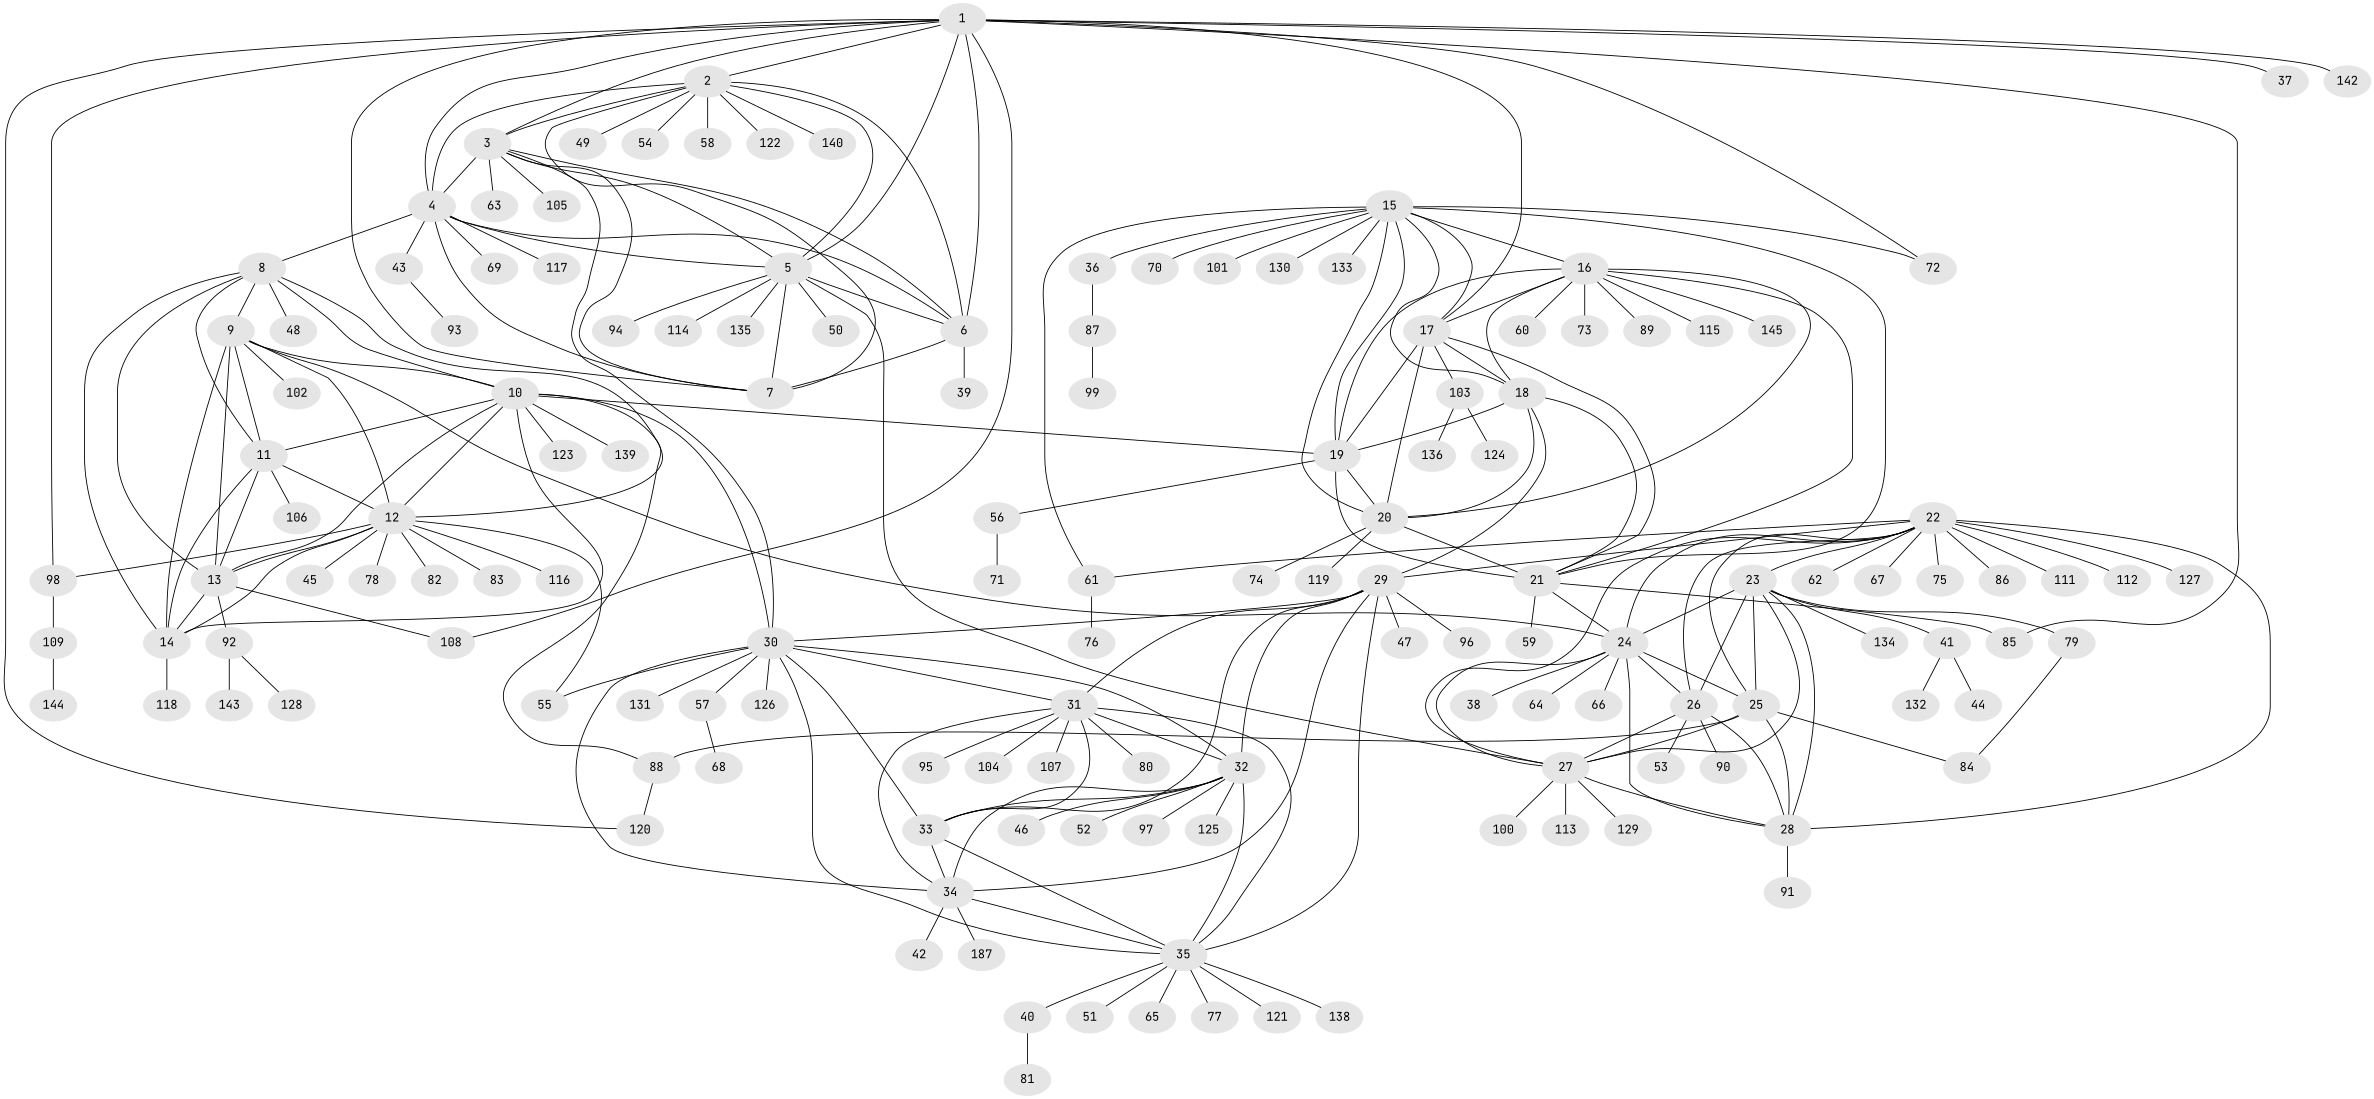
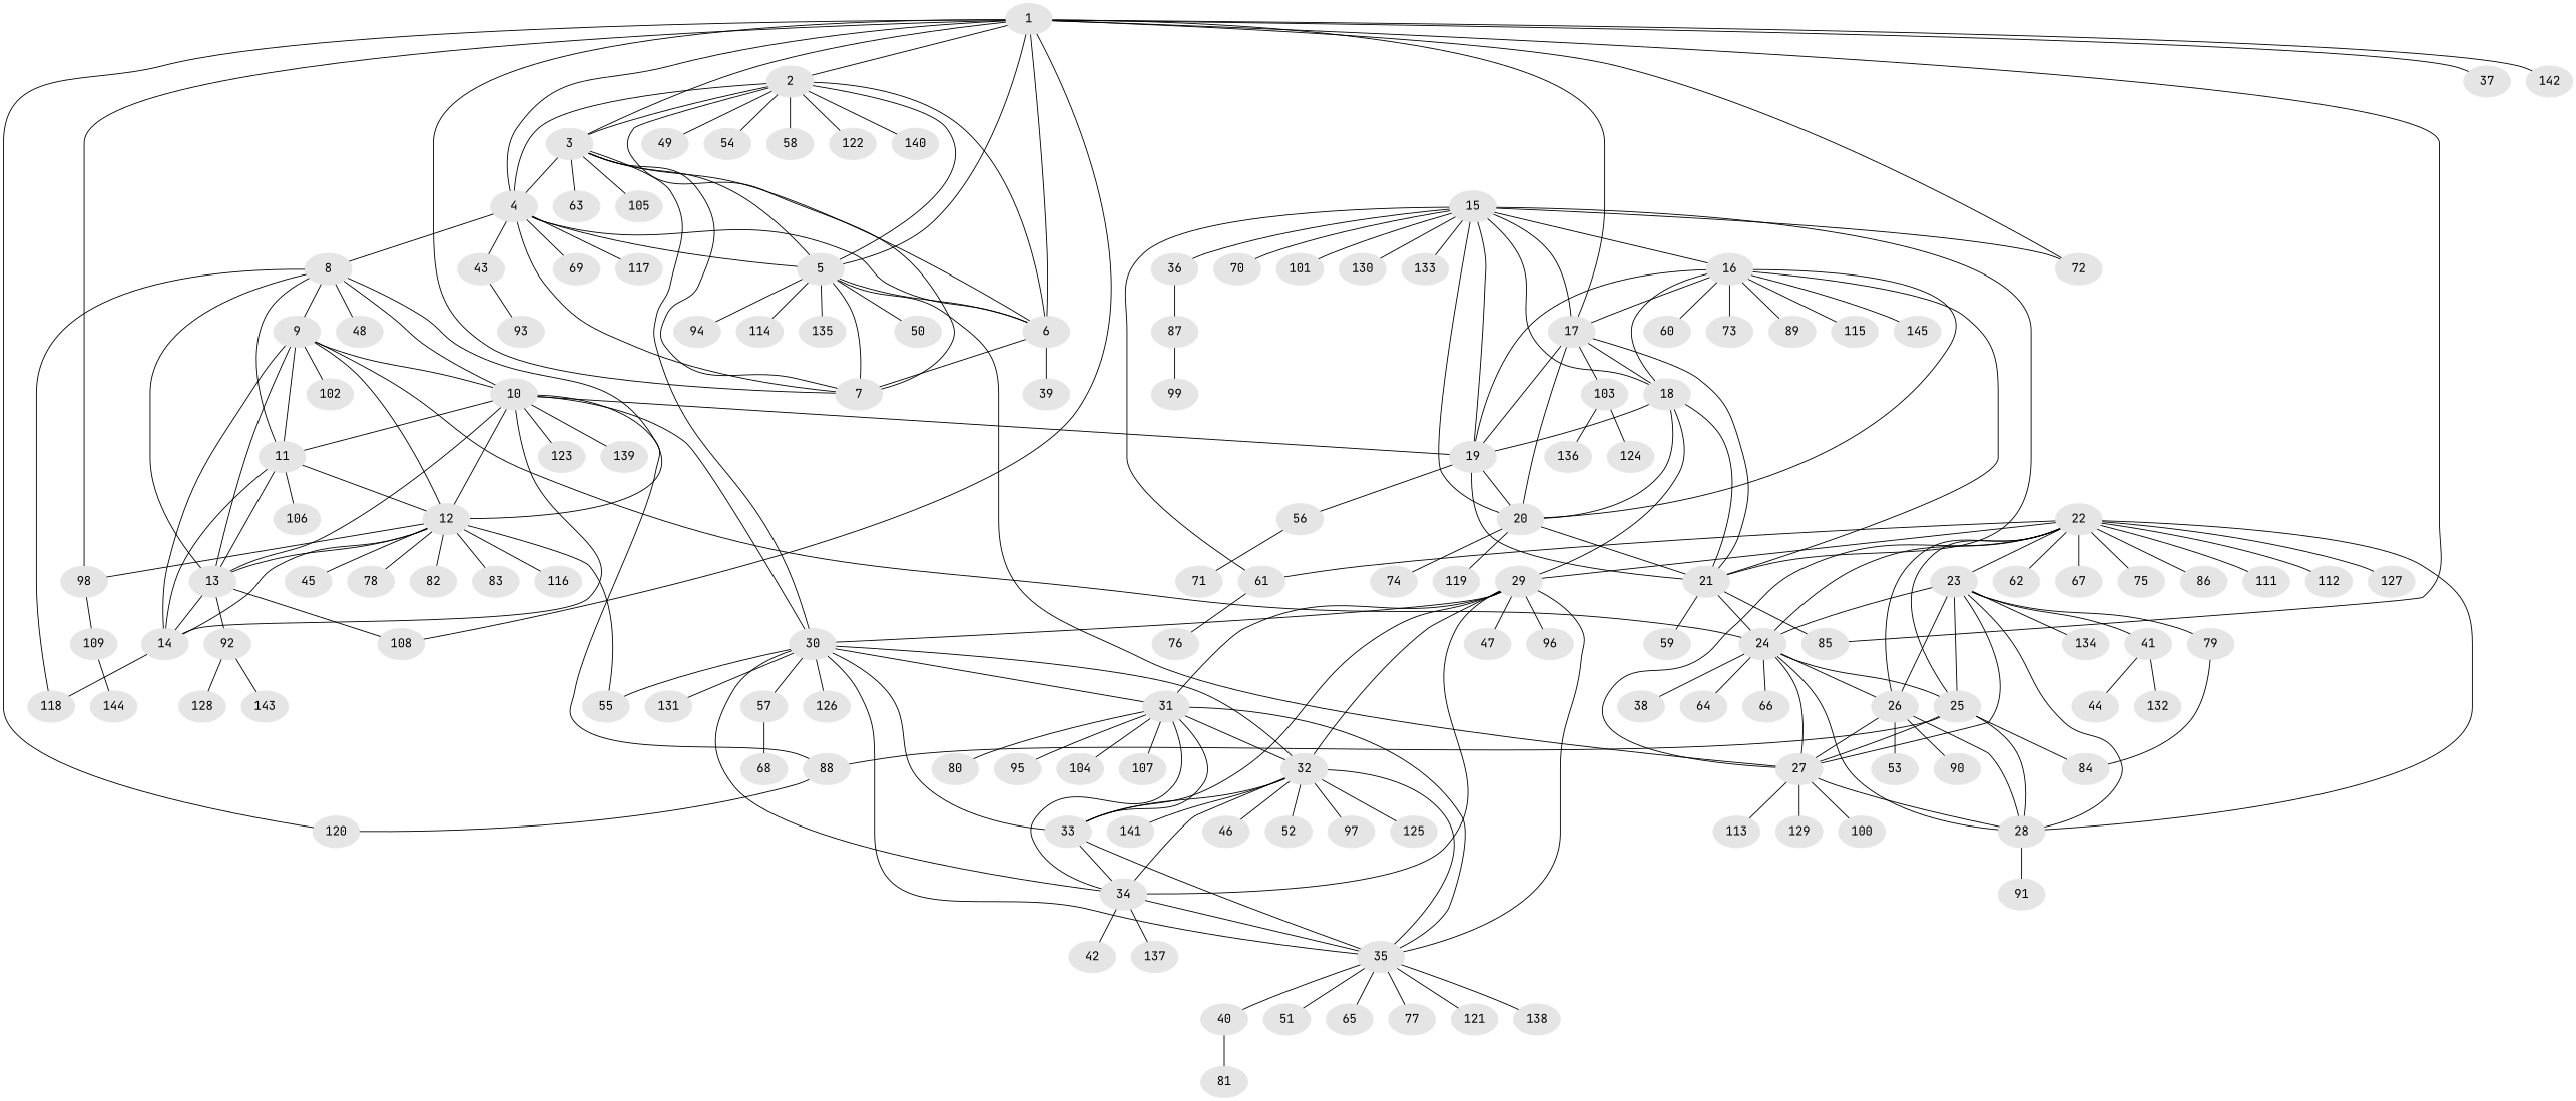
  graph {
    fontname="JetBrains Mono"
    node [color=gray90 fontname="JetBrains Mono" style=filled]
    edge [fontname="JetBrains Mono"]
    1
    2
    3
    4
    5
    6
    7
    17
    37
    72
    85
    98
    108
    120
    142
    49
    54
    58
    122
    140
    30
    63
    105
    8
    43
    69
    117
    27
    50
    94
    114
    135
    39
    19
    18
    20
    21
    103
    109
    55
    31
    32
    33
    34
    35
    57
    126
    131
    9
    10
    11
    12
    13
    14
    48
    93
    28
    100
    113
    129
    24
    102
    88
    123
    139
    106
    45
    78
    82
    83
    116
    92
    118
    25
    26
    38
    64
    66
    56
    128
    143
    15
    16
    36
    61
    70
    101
    130
    133
    60
    73
    89
    115
    145
    29
    74
    119
    59
    87
    76
    124
    136
    47
    96
    71
    22
    23
    62
    67
    75
    86
    111
    112
    127
    41
    79
    134
    84
    53
    90
    91
    44
    132
    80
    95
    104
    107
    46
    52
    97
    125
+   141
    42
-   137 [label=187]
+   137
    40
    51
    65
    77
    121
    138
    68
    81
    99
    144
    1 -- 2
    1 -- 3
    1 -- 4
    1 -- 5
    1 -- 6
    1 -- 7
    1 -- 17
    1 -- 37
    1 -- 72
    1 -- 85
    1 -- 98
    1 -- 108
    1 -- 120
    1 -- 142
    2 -- 3
    2 -- 4
    2 -- 5
    2 -- 6
    2 -- 7
    2 -- 49
    2 -- 54
    2 -- 58
    2 -- 122
    2 -- 140
    3 -- 4
    3 -- 5
    3 -- 6
    3 -- 7
    3 -- 30
    3 -- 63
    3 -- 105
    4 -- 5
    4 -- 6
    4 -- 7
    4 -- 8
    4 -- 43
    4 -- 69
    4 -- 117
    5 -- 6
    5 -- 7
    5 -- 27
    5 -- 50
    5 -- 94
    5 -- 114
    5 -- 135
    6 -- 7
    6 -- 39
    17 -- 19
    17 -- 18
    17 -- 20
    17 -- 21
    17 -- 103
    98 -- 109
    30 -- 55
    30 -- 31
    30 -- 32
    30 -- 33
    30 -- 34
    30 -- 35
    30 -- 57
    30 -- 126
    30 -- 131
    8 -- 9
    8 -- 10
    8 -- 11
    8 -- 12
    8 -- 13
-   8 -- 14
+   8 -- 118
    8 -- 48
    43 -- 93
    27 -- 28
    27 -- 100
    27 -- 113
    27 -- 129
    19 -- 20
    19 -- 21
    19 -- 56
    18 -- 19
    18 -- 20
    18 -- 21
    18 -- 29
    20 -- 21
    20 -- 74
    20 -- 119
    21 -- 85
    21 -- 24
    21 -- 59
    103 -- 124
    103 -- 136
    109 -- 144
    31 -- 32
    31 -- 33
    31 -- 34
    31 -- 35
    31 -- 80
    31 -- 95
    31 -- 104
    31 -- 107
    32 -- 33
    32 -- 34
    32 -- 35
    32 -- 46
    32 -- 52
    32 -- 97
    32 -- 125
+   32 -- 141
    33 -- 34
    33 -- 35
    34 -- 35
    34 -- 42
    34 -- 137
    35 -- 40
    35 -- 51
    35 -- 65
    35 -- 77
    35 -- 121
    35 -- 138
    57 -- 68
    9 -- 10
    9 -- 11
    9 -- 12
    9 -- 13
    9 -- 14
    9 -- 24
    9 -- 102
    10 -- 30
    10 -- 19
    10 -- 11
    10 -- 12
    10 -- 13
    10 -- 14
    10 -- 88
    10 -- 123
    10 -- 139
    11 -- 12
    11 -- 13
    11 -- 14
    11 -- 106
    12 -- 98
    12 -- 55
    12 -- 13
    12 -- 14
    12 -- 45
    12 -- 78
    12 -- 82
    12 -- 83
    12 -- 116
    13 -- 108
    13 -- 14
    13 -- 92
    14 -- 118
    28 -- 91
    24 -- 27
    24 -- 28
    24 -- 25
    24 -- 26
    24 -- 38
    24 -- 64
    24 -- 66
    88 -- 120
    92 -- 128
    92 -- 143
    25 -- 27
    25 -- 28
    25 -- 88
    25 -- 84
    26 -- 27
    26 -- 28
    26 -- 53
    26 -- 90
    56 -- 71
    15 -- 17
    15 -- 72
    15 -- 19
    15 -- 18
    15 -- 20
    15 -- 21
    15 -- 16
    15 -- 36
    15 -- 61
    15 -- 70
    15 -- 101
    15 -- 130
    15 -- 133
    16 -- 17
    16 -- 19
    16 -- 18
    16 -- 20
    16 -- 21
    16 -- 60
    16 -- 73
    16 -- 89
    16 -- 115
    16 -- 145
    36 -- 87
    61 -- 76
    29 -- 30
    29 -- 31
    29 -- 32
    29 -- 33
    29 -- 34
    29 -- 35
    29 -- 47
    29 -- 96
    87 -- 99
    22 -- 27
    22 -- 28
    22 -- 24
    22 -- 25
    22 -- 26
    22 -- 61
    22 -- 29
    22 -- 23
    22 -- 62
    22 -- 67
    22 -- 75
    22 -- 86
    22 -- 111
    22 -- 112
    22 -- 127
    23 -- 27
    23 -- 28
    23 -- 24
    23 -- 25
    23 -- 26
    23 -- 41
    23 -- 79
    23 -- 134
    41 -- 44
    41 -- 132
    79 -- 84
    40 -- 81
  }
